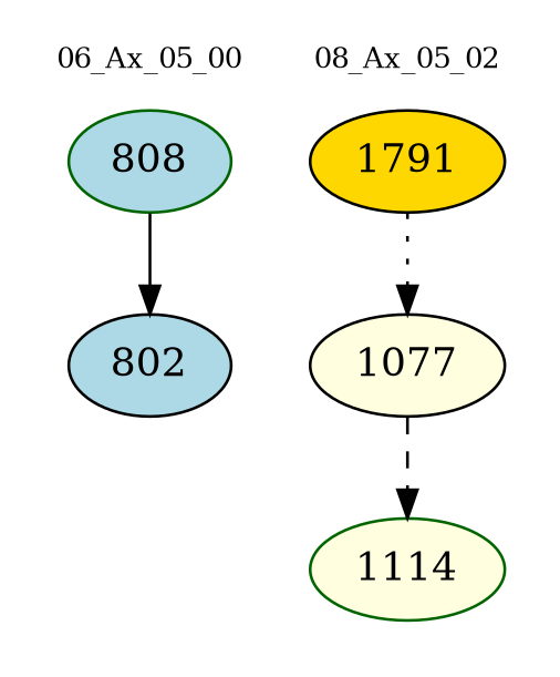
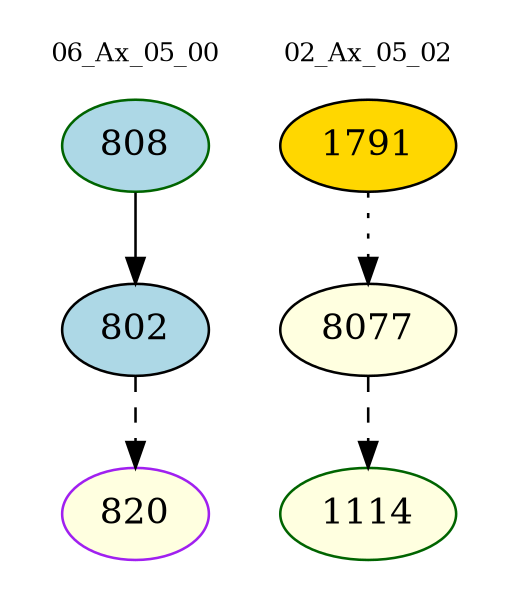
  digraph {
    node [color=black fillcolor=lightyellow style=filled]
    edge [color=black style=dashed]
    n1 [color=darkgreen fillcolor=lightblue label=808]
    n2 [fillcolor=lightblue label=802]
+   n3 [color=purple label=820]
    n4 [fillcolor=gold label=1791]
-   n5 [label=1077]
+   n5 [label=8077]
    n6 [color=darkgreen label=1114]
    subgraph cluster_1 {
      color=white
      fontsize=10
      label="06_Ax_05_00"
      n1
      n2
+     n3
    }
    subgraph cluster_2 {
      color=white
      fontsize=10
-     label="08_Ax_05_02"
+     label="02_Ax_05_02"
      n4
      n5
      n6
    }
    n1 -> n2 [style=solid]
+   n2 -> n3
    n4 -> n5 [style=dotted]
    n5 -> n6
  }
